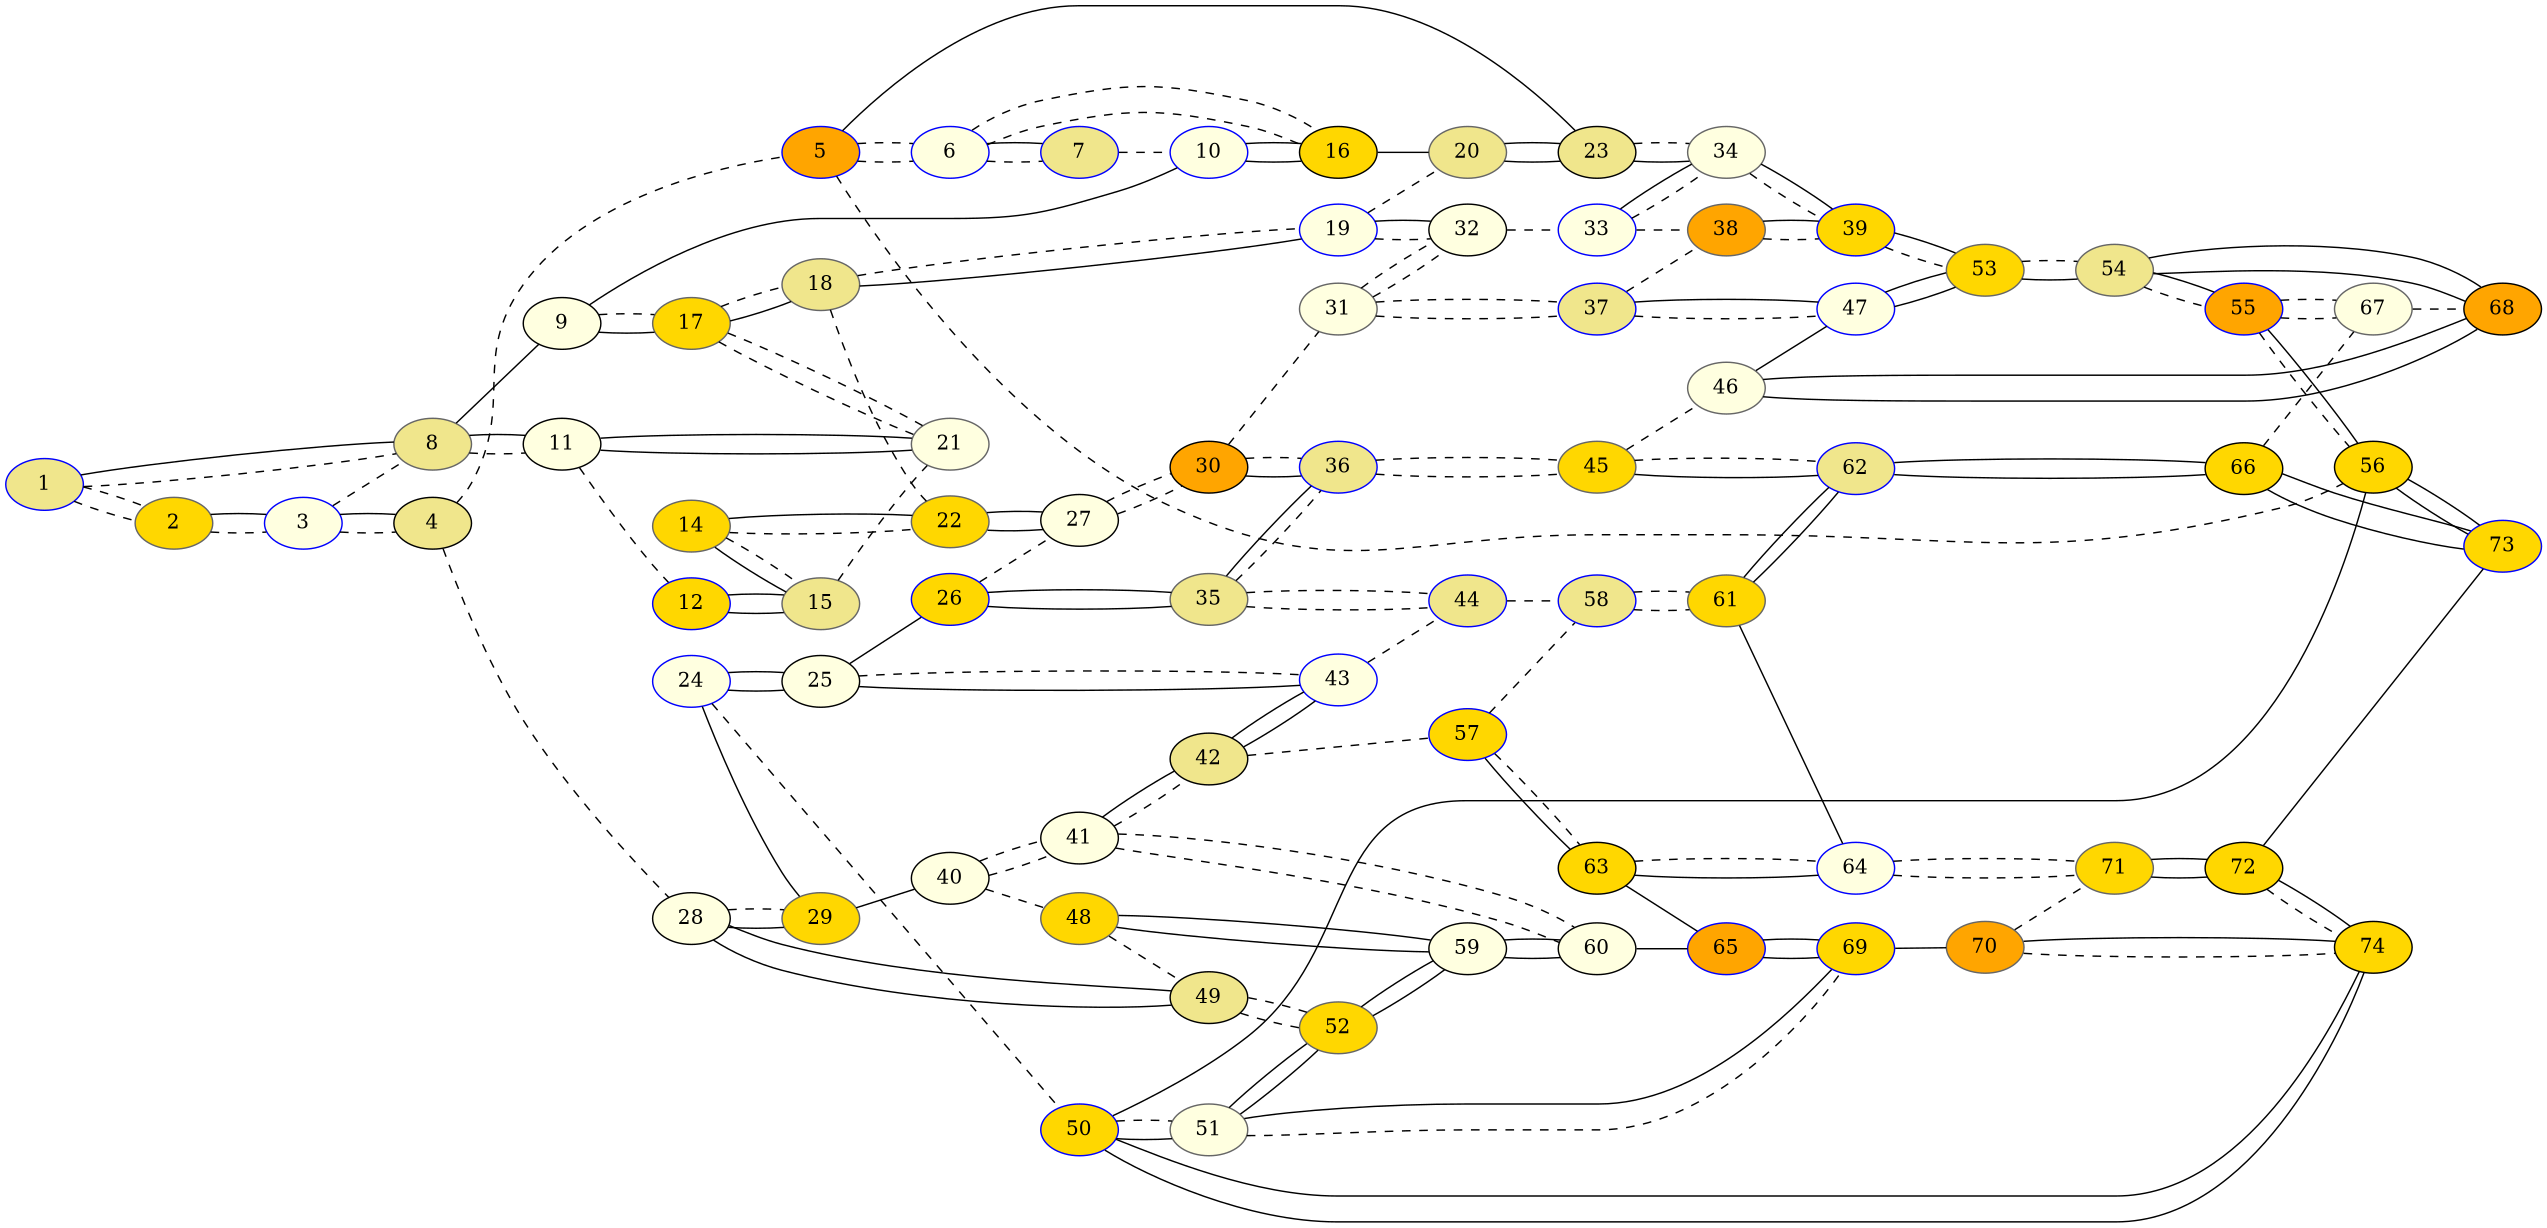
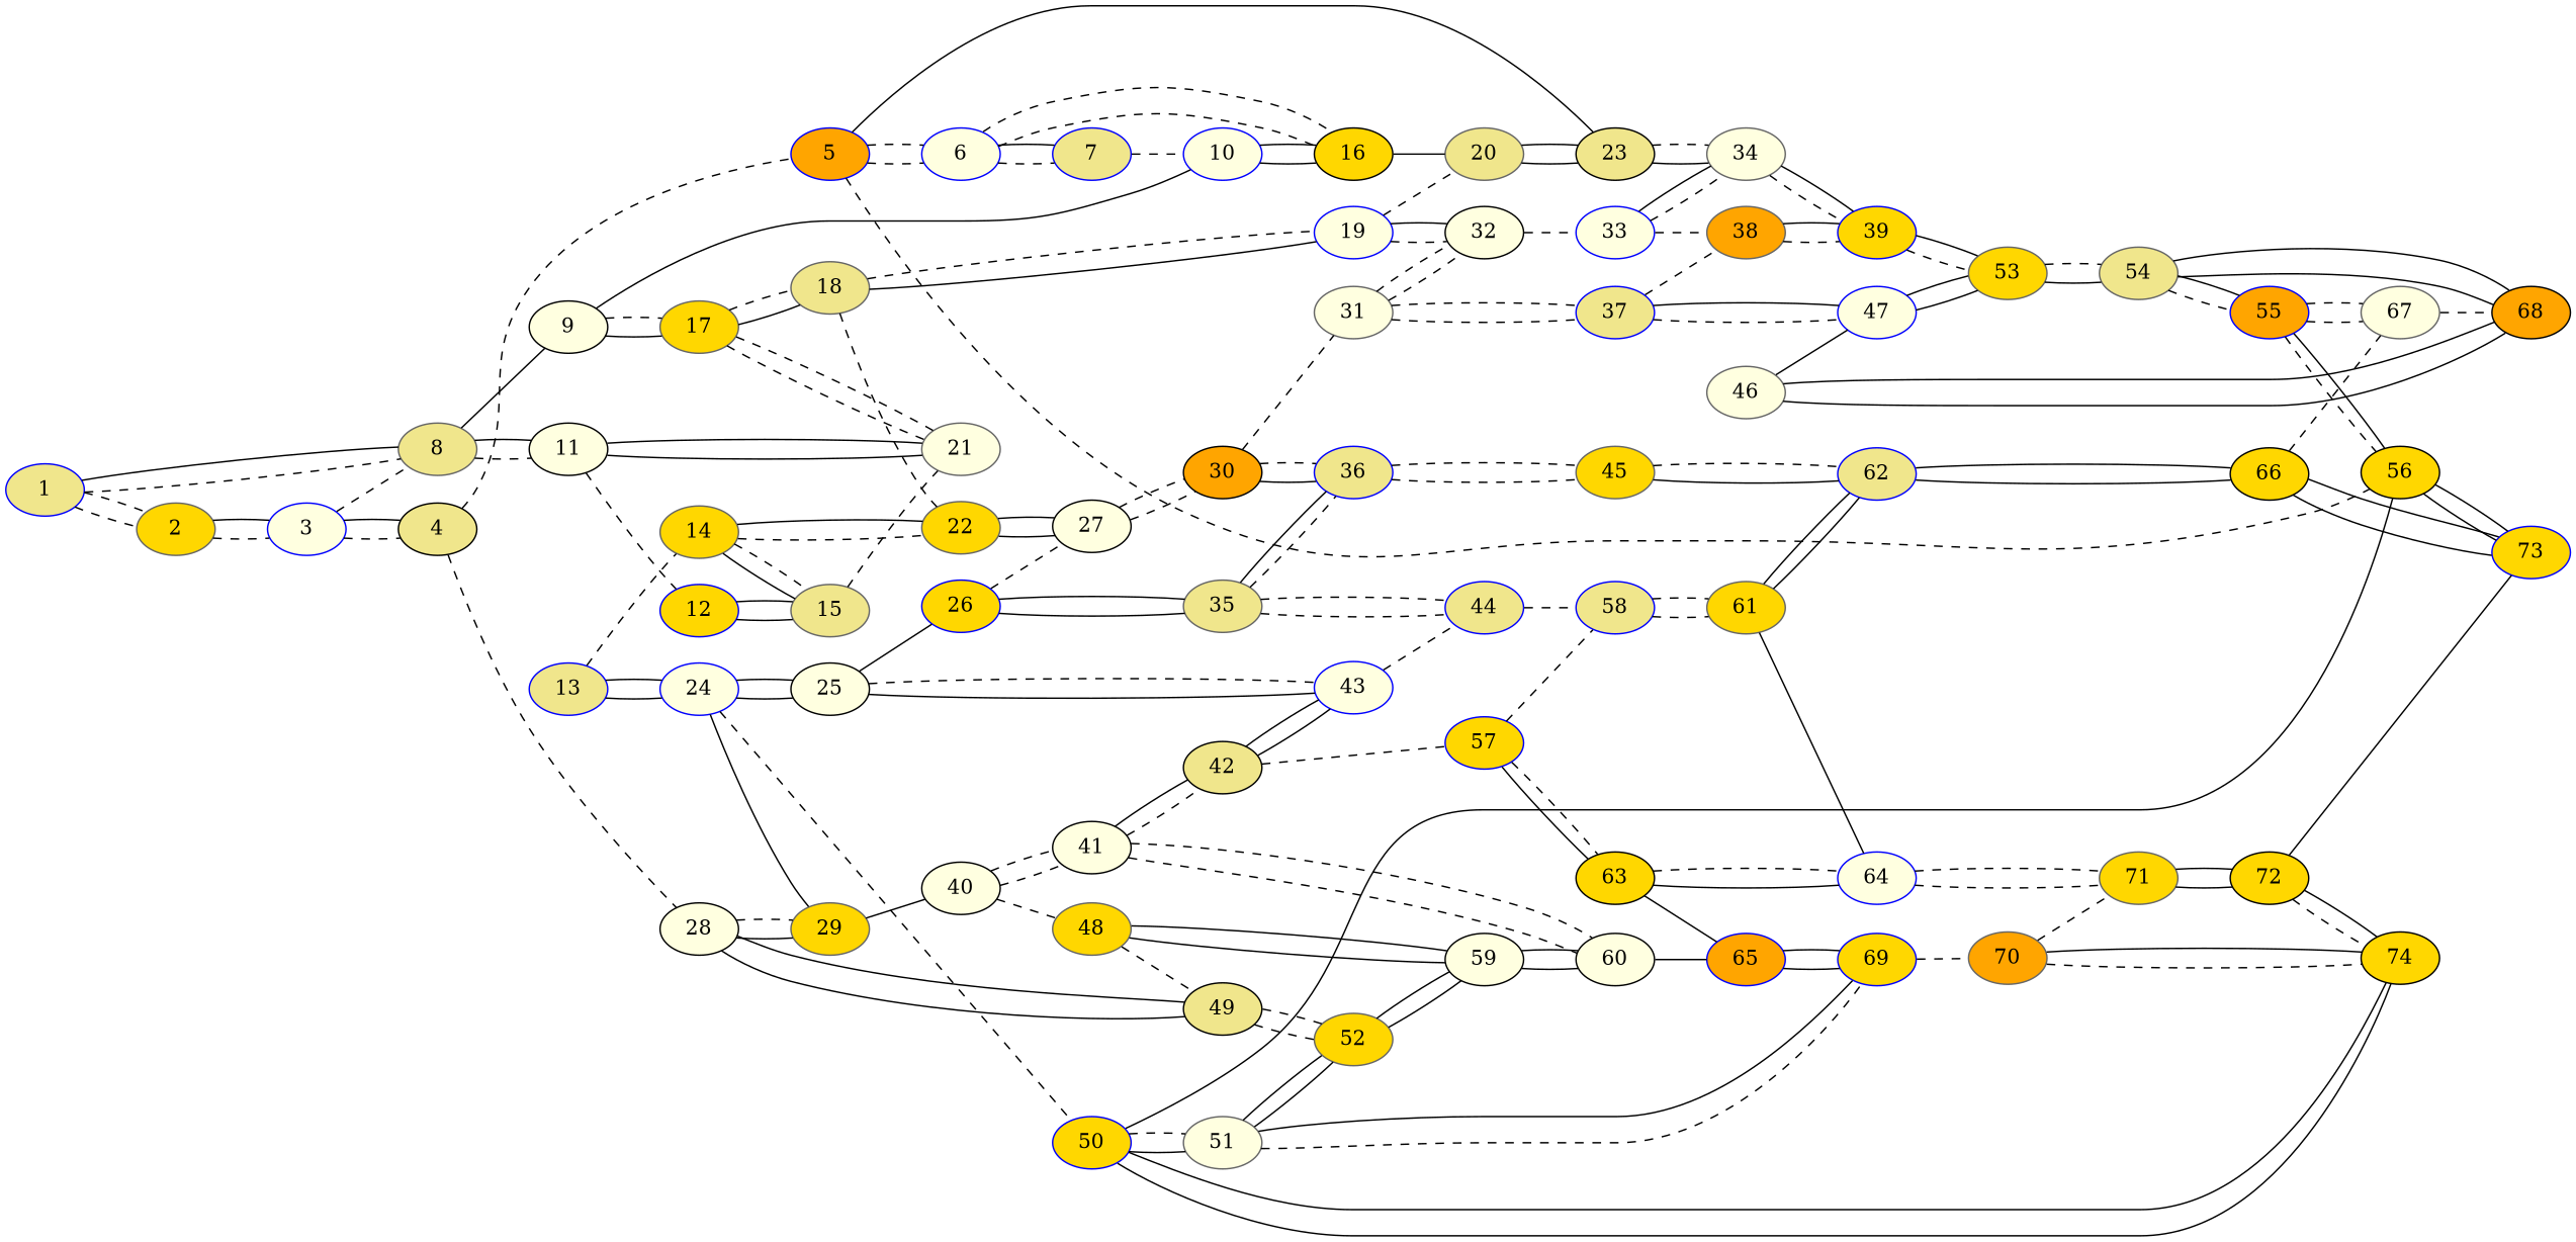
  graph {
    rankdir=LR
    node [color=blue fillcolor=lightyellow style=filled]
    edge [style=solid]
    1 [fillcolor=khaki]
    2 [color=gray40 fillcolor=gold]
    8 [color=gray40 fillcolor=khaki]
    3
    9 [color=black]
    11 [color=black]
    4 [color=black fillcolor=khaki]
    5 [fillcolor=orange]
    28 [color=black]
+   13 [fillcolor=khaki]
    14 [color=gray40 fillcolor=gold]
    24
    6
    23 [color=black fillcolor=khaki]
    56 [color=black fillcolor=gold]
    29 [color=gray40 fillcolor=gold]
    49 [color=black fillcolor=khaki]
    50 [fillcolor=gold]
    51 [color=gray40]
    74 [color=black fillcolor=gold]
    7 [fillcolor=khaki]
    16 [color=black fillcolor=gold]
    34 [color=gray40]
    73 [fillcolor=gold]
    10
    20 [color=gray40 fillcolor=khaki]
    17 [color=gray40 fillcolor=gold]
    12 [fillcolor=gold]
    21 [color=gray40]
    18 [color=gray40 fillcolor=khaki]
    15 [color=gray40 fillcolor=khaki]
    22 [color=gray40 fillcolor=gold]
    25 [color=black]
    27 [color=black]
    19
    32 [color=black]
    33
    30 [color=black fillcolor=orange]
    39 [fillcolor=gold]
    26 [fillcolor=gold]
    43
    40 [color=black]
    35 [color=gray40 fillcolor=khaki]
    44 [fillcolor=khaki]
    36 [fillcolor=khaki]
    31 [color=gray40]
    52 [color=gray40 fillcolor=gold]
    41 [color=black]
    48 [color=gray40 fillcolor=gold]
    37 [fillcolor=khaki]
    45 [color=gray40 fillcolor=gold]
    38 [color=gray40 fillcolor=orange]
    47
    53 [color=gray40 fillcolor=gold]
    58 [fillcolor=khaki]
    46 [color=gray40]
    62 [fillcolor=khaki]
    54 [color=gray40 fillcolor=khaki]
    42 [color=black fillcolor=khaki]
    60 [color=black]
    59 [color=black]
    57 [fillcolor=gold]
    65 [fillcolor=orange]
    63 [color=black fillcolor=gold]
    61 [color=gray40 fillcolor=gold]
    68 [color=black fillcolor=orange]
    66 [color=black fillcolor=gold]
    69 [fillcolor=gold]
    70 [color=gray40 fillcolor=orange]
    55 [fillcolor=orange]
    67 [color=gray40]
    64
    71 [color=gray40 fillcolor=gold]
    72 [color=black fillcolor=gold]
    1 -- 2 [style=dashed]
    1 -- 2 [style=dashed]
    1 -- 8 [style=dashed]
    1 -- 8
    2 -- 3 [style=dashed]
    2 -- 3
    8 -- 9
    8 -- 11 [style=dashed]
    8 -- 11
    3 -- 8 [style=dashed]
    3 -- 4 [style=dashed]
    3 -- 4
    9 -- 10
    9 -- 17
    9 -- 17 [style=dashed]
    11 -- 12 [style=dashed]
    11 -- 21
    11 -- 21
    4 -- 5 [style=dashed]
    4 -- 28 [style=dashed]
    5 -- 6 [style=dashed]
    5 -- 6 [style=dashed]
    5 -- 23
    5 -- 56 [style=dashed]
    28 -- 29
    28 -- 29 [style=dashed]
    28 -- 49
    28 -- 49
+   13 -- 14 [style=dashed]
+   13 -- 24
+   13 -- 24
    14 -- 15
    14 -- 15 [style=dashed]
    14 -- 22 [style=dashed]
    14 -- 22
    24 -- 29
    24 -- 50 [style=dashed]
    24 -- 25
    24 -- 25
    6 -- 7 [style=dashed]
    6 -- 7
    6 -- 16 [style=dashed]
    6 -- 16 [style=dashed]
    23 -- 34
    23 -- 34 [style=dashed]
    56 -- 73
    56 -- 73
    29 -- 40
    49 -- 52 [style=dashed]
    49 -- 52 [style=dashed]
    50 -- 56
    50 -- 51
    50 -- 51 [style=dashed]
    50 -- 74
    50 -- 74
    51 -- 52
    51 -- 52
    51 -- 69 [style=dashed]
    51 -- 69
    7 -- 10 [style=dashed]
    16 -- 20
    34 -- 39 [style=dashed]
    34 -- 39
    10 -- 16
    10 -- 16
    20 -- 23
    20 -- 23
    17 -- 21 [style=dashed]
    17 -- 21 [style=dashed]
    17 -- 18
    17 -- 18 [style=dashed]
    12 -- 15
    12 -- 15
    18 -- 22 [style=dashed]
    18 -- 19
    18 -- 19 [style=dashed]
    15 -- 21 [style=dashed]
    22 -- 27
    22 -- 27
    25 -- 26
    25 -- 43
    25 -- 43 [style=dashed]
    27 -- 30 [style=dashed]
    27 -- 30 [style=dashed]
    19 -- 20 [style=dashed]
    19 -- 32 [style=dashed]
    19 -- 32
    32 -- 33 [style=dashed]
    33 -- 34 [style=dashed]
    33 -- 34
    33 -- 38 [style=dashed]
    30 -- 36
    30 -- 36 [style=dashed]
    30 -- 31 [style=dashed]
    39 -- 53 [style=dashed]
    39 -- 53
    26 -- 27 [style=dashed]
    26 -- 35
    26 -- 35
    43 -- 44 [style=dashed]
    40 -- 41 [style=dashed]
    40 -- 41 [style=dashed]
    40 -- 48 [style=dashed]
    35 -- 44 [style=dashed]
    35 -- 44 [style=dashed]
    35 -- 36 [style=dashed]
    35 -- 36
    44 -- 58 [style=dashed]
    36 -- 45 [style=dashed]
    36 -- 45 [style=dashed]
    31 -- 32 [style=dashed]
    31 -- 32 [style=dashed]
    31 -- 37 [style=dashed]
    31 -- 37 [style=dashed]
    52 -- 59
    52 -- 59
    41 -- 42 [style=dashed]
    41 -- 42
    41 -- 60 [style=dashed]
    41 -- 60 [style=dashed]
    48 -- 49 [style=dashed]
    48 -- 59
    48 -- 59
    37 -- 38 [style=dashed]
    37 -- 47 [style=dashed]
    37 -- 47
-   45 -- 46 [style=dashed]
    45 -- 62
    45 -- 62 [style=dashed]
    38 -- 39 [style=dashed]
    38 -- 39
    47 -- 53
    47 -- 53
    53 -- 54
    53 -- 54 [style=dashed]
    58 -- 61 [style=dashed]
    58 -- 61 [style=dashed]
    46 -- 47
    46 -- 68
    46 -- 68
    62 -- 66
    62 -- 66
    54 -- 68
    54 -- 68
    54 -- 55 [style=dashed]
    54 -- 55
    42 -- 43
    42 -- 43
    42 -- 57 [style=dashed]
    60 -- 65
    59 -- 60
    59 -- 60
    57 -- 58 [style=dashed]
    57 -- 63
    57 -- 63 [style=dashed]
    65 -- 69
    65 -- 69
    63 -- 65
    63 -- 64
    63 -- 64 [style=dashed]
    61 -- 62
    61 -- 62
    61 -- 64
    66 -- 73
    66 -- 73
    66 -- 67 [style=dashed]
-   69 -- 70
+   69 -- 70 [style=dashed]
    70 -- 74 [style=dashed]
    70 -- 74
    70 -- 71 [style=dashed]
    55 -- 56 [style=dashed]
    55 -- 56
    55 -- 67 [style=dashed]
    55 -- 67 [style=dashed]
    67 -- 68 [style=dashed]
    64 -- 71 [style=dashed]
    64 -- 71 [style=dashed]
    71 -- 72
    71 -- 72
    72 -- 74 [style=dashed]
    72 -- 74
    72 -- 73
  }
